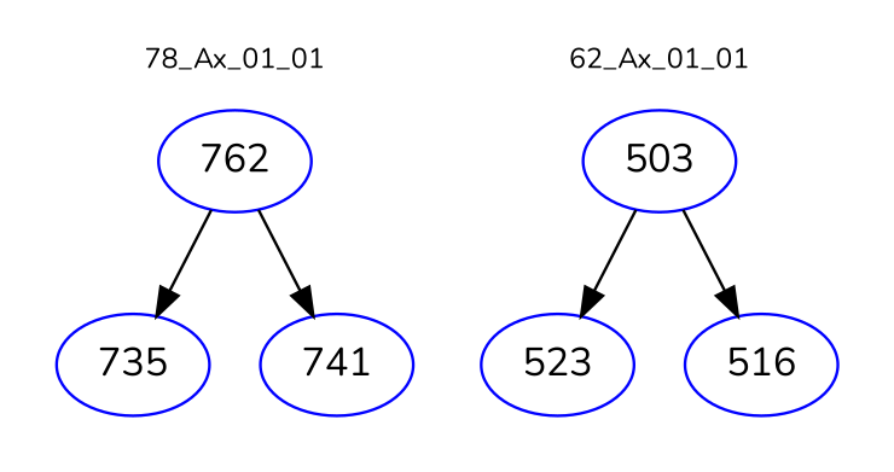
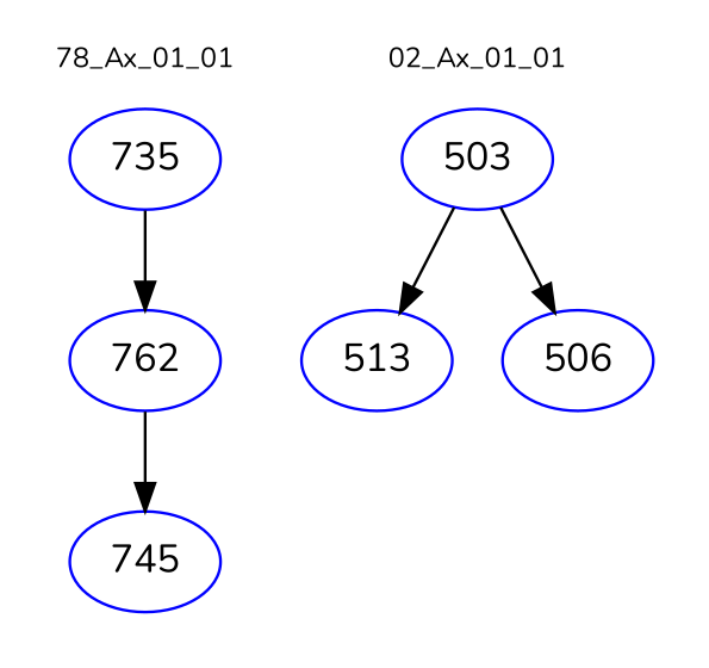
  digraph {
    fontname=Nunito
    node [color=blue fontname=Nunito]
    edge [color=black fontname=Nunito]
    n1 [label=762]
    n2 [label=735]
-   n3 [label=741]
+   n3 [label=745]
    n4 [label=503]
-   n5 [label=523]
-   n6 [label=516]
+   n5 [label=513]
+   n6 [label=506]
    subgraph cluster_1 {
      color=white
      fontsize=10
      label="78_Ax_01_01"
      n1
      n2
      n3
    }
    subgraph cluster_2 {
      color=white
      fontsize=10
-     label="62_Ax_01_01"
+     label="02_Ax_01_01"
      n4
      n5
      n6
    }
-   n1 -> n2
+   n2 -> n1
    n1 -> n3
    n4 -> n5
    n4 -> n6
  }
